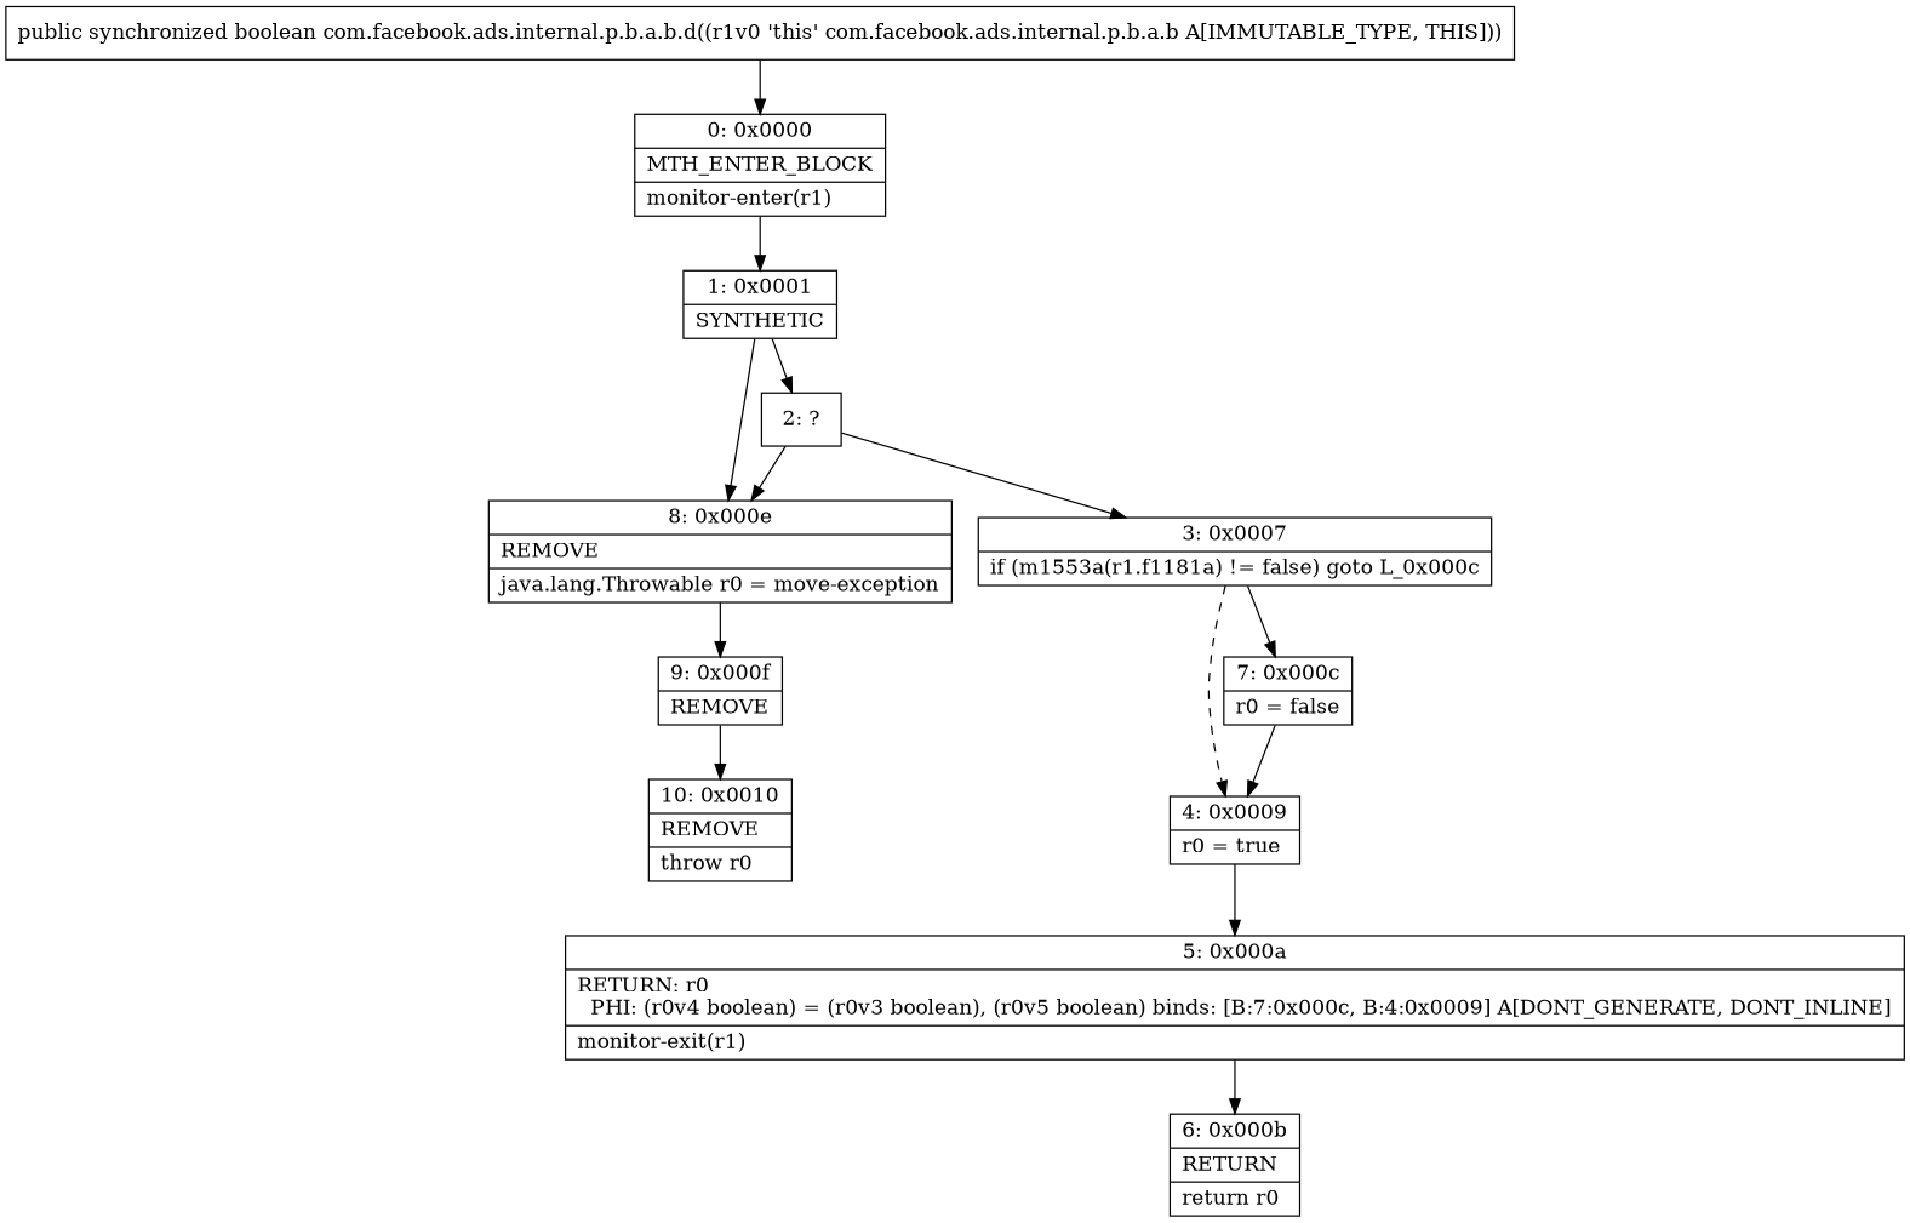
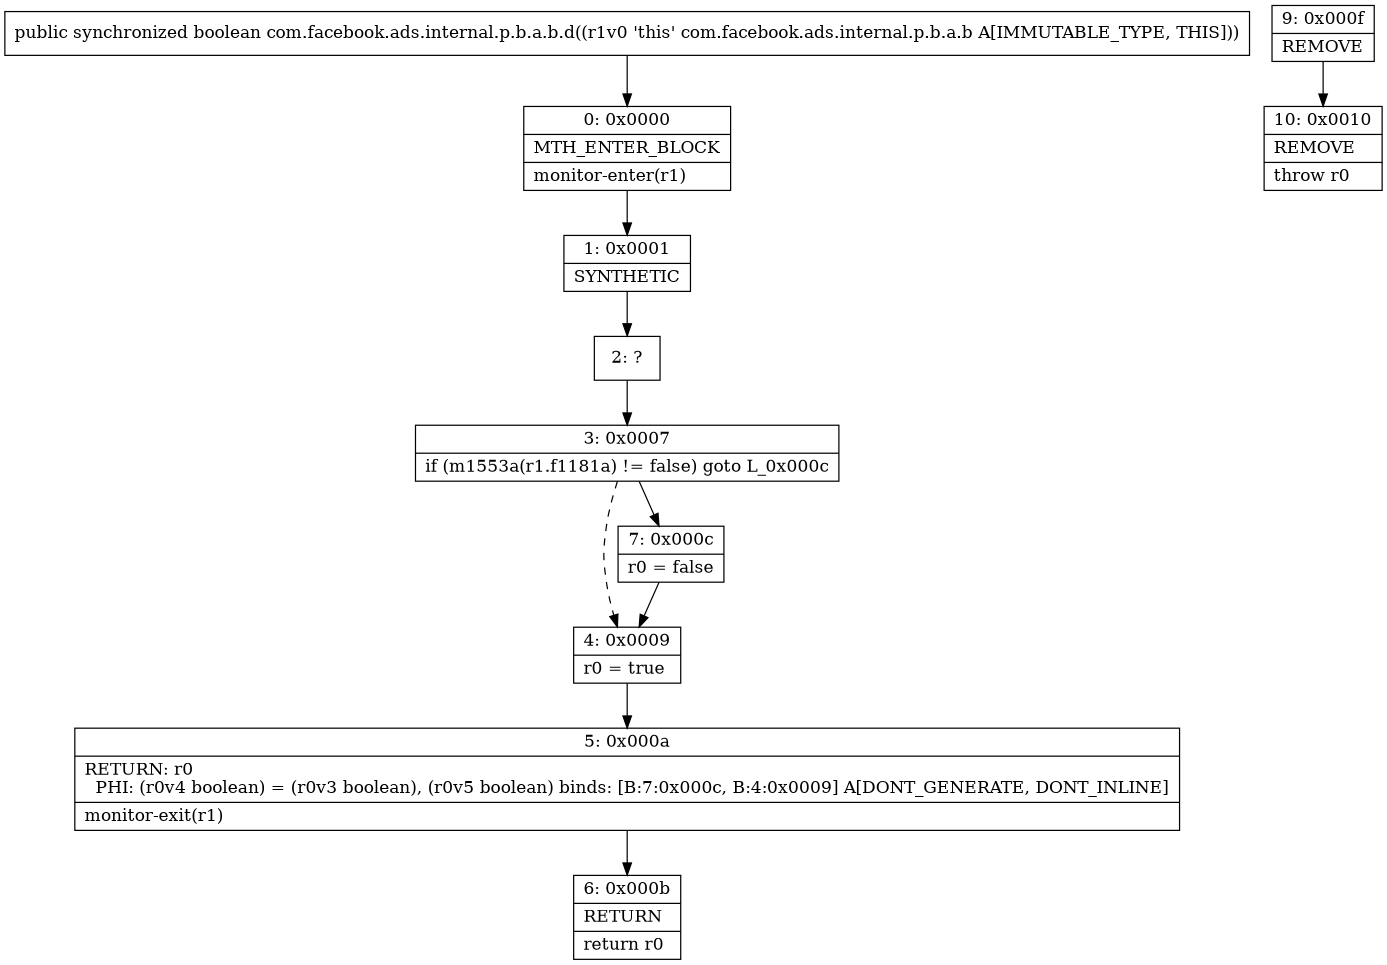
  digraph {
    node [shape=record]
    n1 [label="{0\:\ 0x0000|MTH_ENTER_BLOCK\l|monitor\-enter(r1)\l}"]
    n2 [label="{1\:\ 0x0001|SYNTHETIC\l}"]
    n3 [label="{2\:\ ?}"]
-   n4 [label="{8\:\ 0x000e|REMOVE\l|java.lang.Throwable r0 = move\-exception\l}"]
    n5 [label="{3\:\ 0x0007|if (m1553a(r1.f1181a) != false) goto L_0x000c\l}"]
    n6 [label="{9\:\ 0x000f|REMOVE\l}"]
    n7 [label="{4\:\ 0x0009|r0 = true\l}"]
    n8 [label="{7\:\ 0x000c|r0 = false\l}"]
    n9 [label="{5\:\ 0x000a|RETURN: r0 \l  PHI: (r0v4 boolean) = (r0v3 boolean), (r0v5 boolean) binds: [B:7:0x000c, B:4:0x0009] A[DONT_GENERATE, DONT_INLINE]\l|monitor\-exit(r1)\l}"]
    n10 [label="{6\:\ 0x000b|RETURN\l|return r0\l}"]
    n11 [label="{10\:\ 0x0010|REMOVE\l|throw r0\l}"]
    n12 [label="{public synchronized boolean com.facebook.ads.internal.p.b.a.b.d((r1v0 'this' com.facebook.ads.internal.p.b.a.b A[IMMUTABLE_TYPE, THIS])) }"]
    n1 -> n2
    n2 -> n3
-   n2 -> n4
-   n3 -> n4
    n3 -> n5
-   n4 -> n6
    n5 -> n7 [style=dashed]
    n5 -> n8
    n6 -> n11
    n7 -> n9
    n8 -> n7
    n9 -> n10
    n12 -> n1
  }
